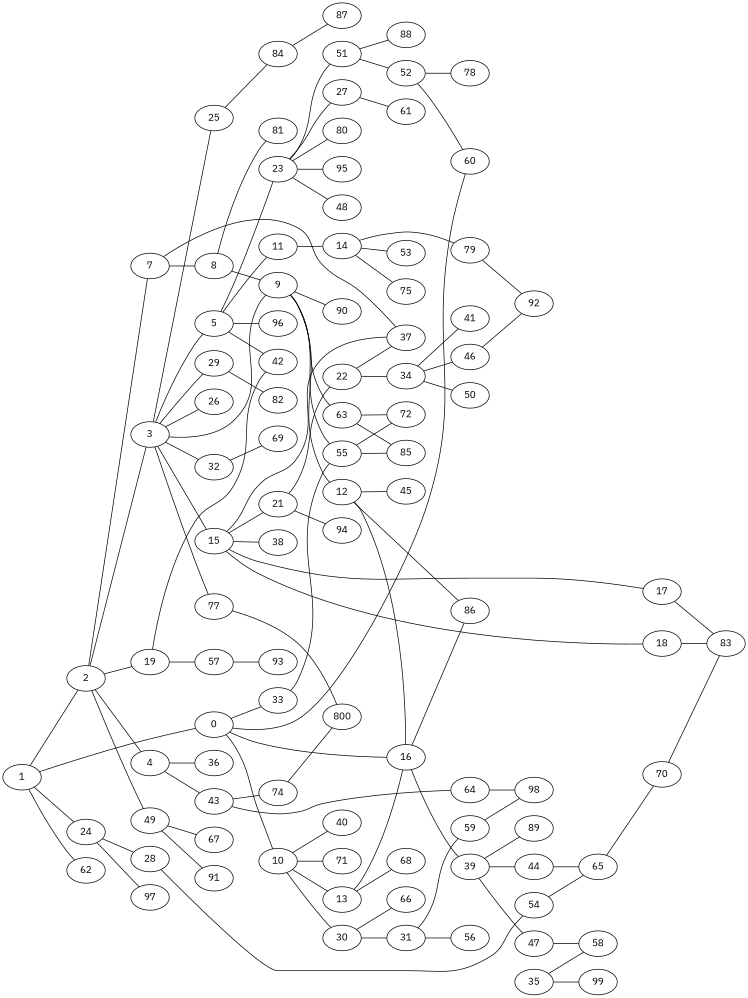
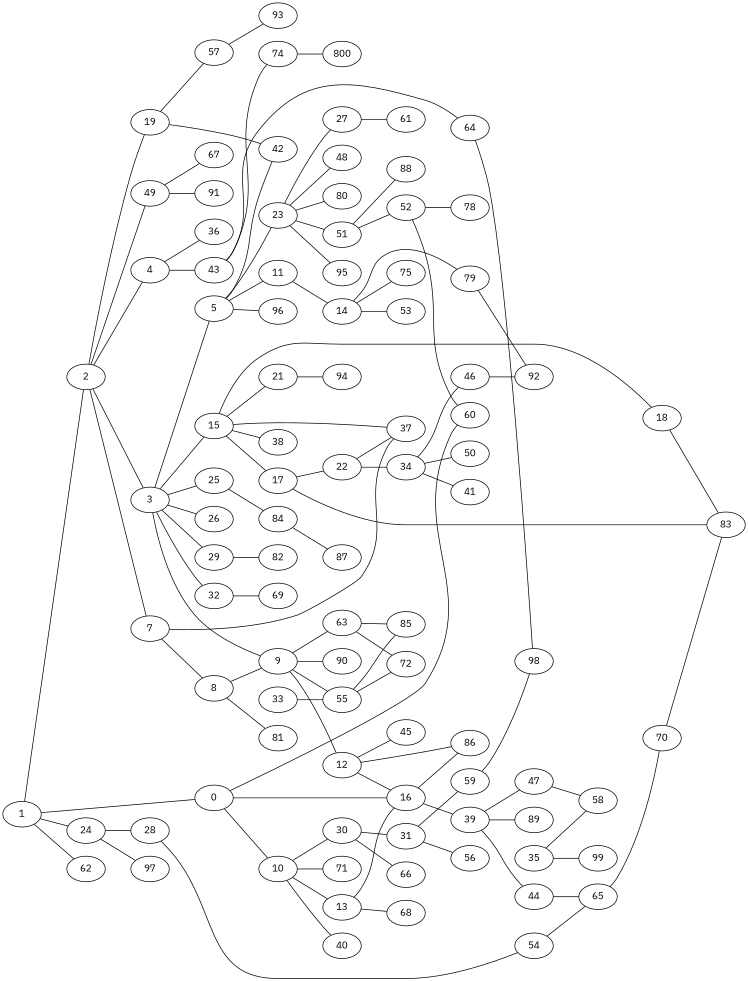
  graph {
    fontname="IBM Plex Sans"
    rankdir=LR
    node [fontname="IBM Plex Sans"]
    edge [fontname="IBM Plex Sans"]
    1
    2
    n3 [label=0]
    24
    62
    3
    4
    7
    19
    49
    10
    16
    33
    60
    28
    97
    5
    9
    15
    25
    26
    29
    32
-   77
    36
    43
    8
    37
    42
    57
    67
    91
    13
    30
    40
    71
    86
    39
    55
    54
    11
    23
    96
    12
    63
    90
    17
    18
    21
    38
    84
    82
    69
    n54 [label=800]
    64
    74
    81
    93
    14
    27
    48
    51
    80
    95
    45
    72
    85
    22
    83
    94
    87
    98
    53
    75
    79
    61
    52
    88
    68
    31
    66
    44
    47
    89
    35
    58
    99
    56
    59
    92
    34
    65
    41
    46
    50
    78
    70
    1 -- 2
    1 -- n3
    1 -- 24
    1 -- 62
    2 -- 3
    2 -- 4
    2 -- 7
    2 -- 19
    2 -- 49
    n3 -- 10
    n3 -- 16
-   n3 -- 33
    n3 -- 60
    24 -- 28
    24 -- 97
    3 -- 5
    3 -- 9
    3 -- 15
    3 -- 25
    3 -- 26
    3 -- 29
    3 -- 32
-   3 -- 77
    4 -- 36
    4 -- 43
    7 -- 8
    7 -- 37
    19 -- 42
    19 -- 57
    49 -- 67
    49 -- 91
    10 -- 13
    10 -- 30
    10 -- 40
    10 -- 71
    16 -- 86
    16 -- 39
    33 -- 55
    28 -- 54
    5 -- 42
    5 -- 11
    5 -- 23
    5 -- 96
    9 -- 55
    9 -- 12
    9 -- 63
    9 -- 90
    15 -- 37
    15 -- 17
    15 -- 18
    15 -- 21
    15 -- 38
    25 -- 84
    29 -- 82
    32 -- 69
-   77 -- n54
    43 -- 64
    43 -- 74
    8 -- 9
    8 -- 81
    57 -- 93
    13 -- 16
    13 -- 68
    30 -- 31
    30 -- 66
    39 -- 44
    39 -- 47
    39 -- 89
    55 -- 72
    55 -- 85
    54 -- 65
    11 -- 14
    23 -- 27
    23 -- 48
    23 -- 51
    23 -- 80
    23 -- 95
    12 -- 16
    12 -- 86
    12 -- 45
    63 -- 72
    63 -- 85
-   21 -- 22
+   17 -- 22
    17 -- 83
    18 -- 83
    21 -- 94
    84 -- 87
    64 -- 98
    74 -- n54
    14 -- 53
    14 -- 75
    14 -- 79
    27 -- 61
    51 -- 52
    51 -- 88
    22 -- 37
    22 -- 34
    79 -- 92
    52 -- 60
    52 -- 78
    31 -- 56
    31 -- 59
    44 -- 65
    47 -- 58
    35 -- 58
    35 -- 99
    59 -- 98
    34 -- 41
    34 -- 46
    34 -- 50
    65 -- 70
    46 -- 92
    70 -- 83
  }
